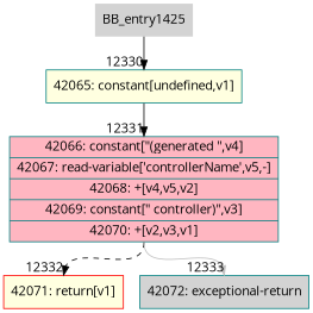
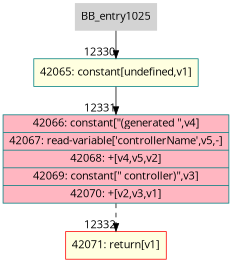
  digraph {
    fontname="Open Sans"
    rankdir=TD
    node [color=teal fillcolor=lightgrey fontname="Open Sans" shape=record style=filled]
    edge [fontname="Open Sans" headport=n style=solid tailport=s]
-   BB_entry1025 [color=black shape=none label=BB_entry1425]
+   BB_entry1025 [color=black shape=none]
    n2 [fillcolor=lightyellow label="{42065: constant[undefined,v1]}"]
    n3 [fillcolor=lightpink label="{42066: constant[\"(generated \",v4]|42067: read-variable['controllerName',v5,-]|42068: +[v4,v5,v2]|42069: constant[\" controller)\",v3]|42070: +[v2,v3,v1]}"]
    n4 [color=red fillcolor=lightyellow label="{42071: return[v1]}"]
-   n5 [label="{42072: exceptional-return}"]
    BB_entry1025 -> n2 [headlabel="    12330"]
    n2 -> n3 [headlabel="      12331"]
    n3 -> n4 [headlabel="      12332" style=dashed]
-   n3 -> n5 [color=gray headlabel="      12333"]
  }
